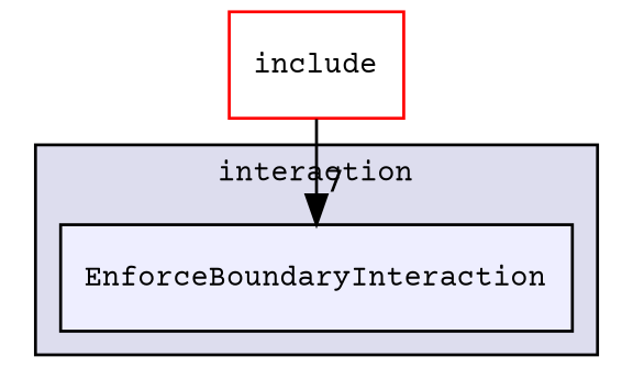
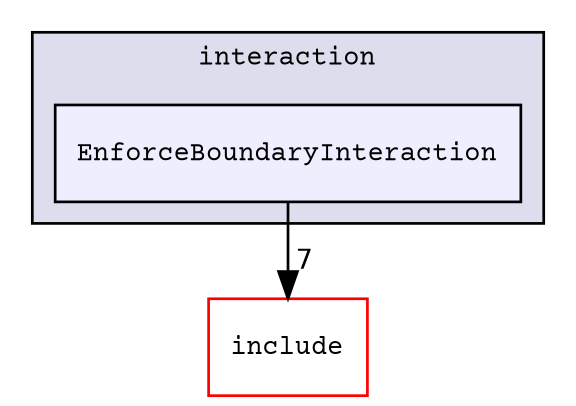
  digraph {
    compound=true
    fontname="Courier Prime"
    node [fontname="Courier Prime" fontsize=10 shape=box style=filled]
    n1 [fillcolor="#eeeeff" label=EnforceBoundaryInteraction pencolor=black]
    n2 [color=red fillcolor=white label=include]
    subgraph cluster_1 {
      bgcolor="#ddddee"
      fontsize=10
      label=interaction
      pencolor=black
      n1
    }
-   n2 -> n1 [headlabel=7 labeldistance=1.5 labelfontname=Helvetica labelfontsize=10 fontname="Courier Prime"]
+   n1 -> n2 [headlabel=7 labeldistance=1.5 labelfontname=Helvetica labelfontsize=10 fontname="Courier Prime"]
  }
